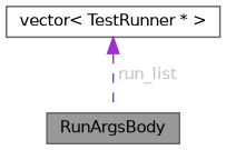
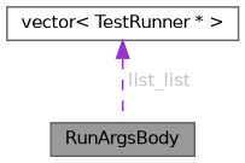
  digraph {
    node [color=gray40 fontname=Helvetica fontsize=10 shape=box style=filled]
    n1 [fillcolor=grey60 fontcolor=black height=0.2 label=RunArgsBody width=0.4]
    n2 [fillcolor=white height=0.2 label="vector\< TestRunner * \>" width=0.4]
-   n2 -> n1 [color=darkorchid3 dir=back fontcolor=grey fontname=Helvetica fontsize=10 label=" run_list" labelfontname=Helvetica labelfontsize=10 style=dashed]
+   n2 -> n1 [color=darkorchid3 dir=back fontcolor=grey fontname=Helvetica fontsize=10 label=" list_list" labelfontname=Helvetica labelfontsize=10 style=dashed]
  }
